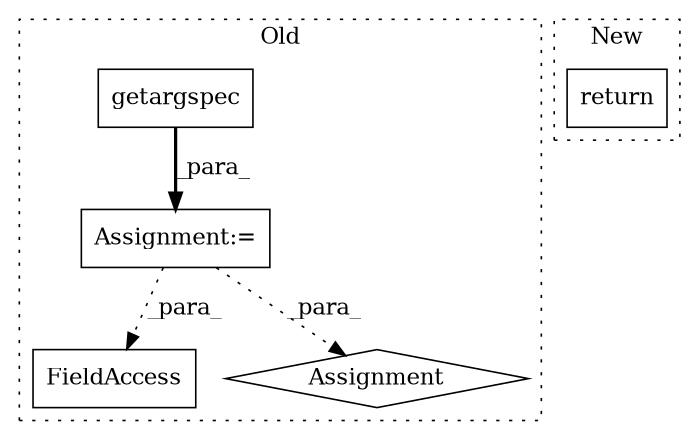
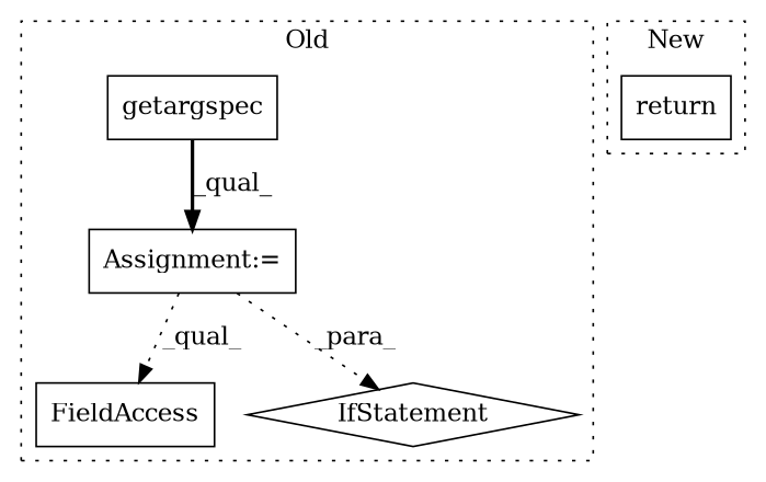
  digraph {
    node [shape=box]
    edge [style=dotted]
    n1 [a=32 l="11,1" label=getargspec s="1232,1251"]
    n2 [a=22 l=22 label=FieldAccess s=1264]
-   n3 [a=25 l="4,2" label=Assignment s="1260,1294" shape=diamond]
+   n3 [a=25 l="4,2" label=IfStatement s="1260,1294" shape=diamond]
    n4 [a=7 l=1 label="Assignment:=" s=1223]
    n5 [a=41 l=18 label=return s=823]
    subgraph cluster_1 {
      label=Old
      style=dotted
      n1
      n2
      n3
      n4
    }
    subgraph cluster_2 {
      label=New
      style=dotted
      n5
    }
-   n1 -> n4 [label=_para_ style=bold]
-   n4 -> n2 [label=_para_]
+   n1 -> n4 [label=_qual_ style=bold]
+   n4 -> n2 [label=_qual_]
    n4 -> n3 [label=_para_]
  }
